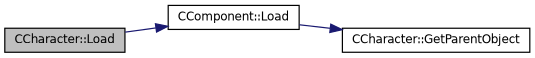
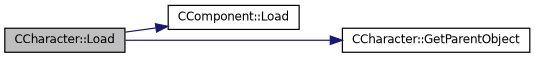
  digraph {
    rankdir=LR
    node [color=black fillcolor=white fontname=Helvetica fontsize=10 shape=record style=filled]
    edge [color=midnightblue fontname=Helvetica fontsize=10 labelfontname=Helvetica labelfontsize=10 style=solid]
    n1 [fillcolor=grey75 fontcolor=black height=0.2 label="CCharacter::Load" width=0.4]
    n2 [height=0.2 label="CComponent::Load" width=0.4]
    n3 [height=0.2 label="CCharacter::GetParentObject" width=0.4]
    n1 -> n2
-   n2 -> n3
+   n1 -> n3
  }
